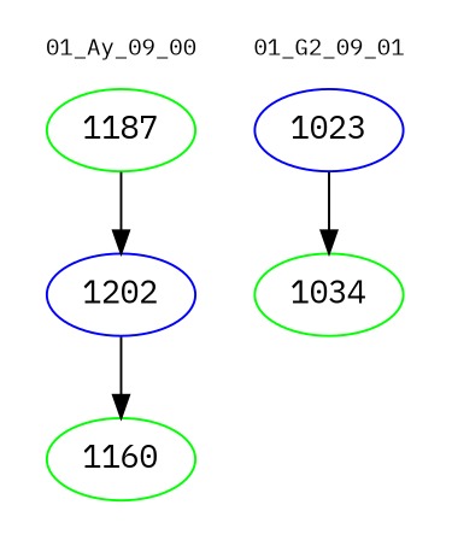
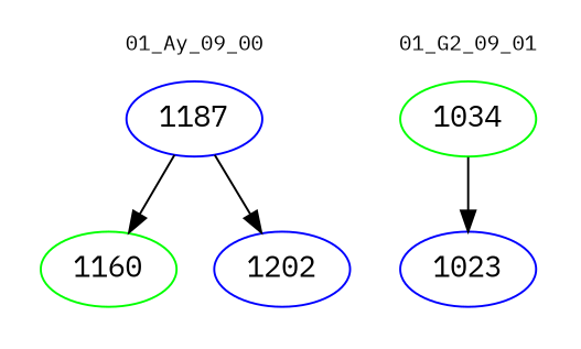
  digraph {
    fontname="IBM Plex Mono"
    node [color=green fontname="IBM Plex Mono"]
    edge [color=black fontname="IBM Plex Mono"]
-   n1 [label=1187]
+   n1 [color=blue label=1187]
    n2 [label=1160]
    n3 [color=blue label=1202]
    n4 [color=blue label=1023]
    n5 [label=1034]
    subgraph cluster_1 {
      color=white
      fontsize=10
      label="01_Ay_09_00"
      n1
      n2
      n3
    }
    subgraph cluster_2 {
      color=white
      fontsize=10
      label="01_G2_09_01"
      n4
      n5
    }
-   n3 -> n2
+   n1 -> n2
    n1 -> n3
-   n4 -> n5
+   n5 -> n4
  }
